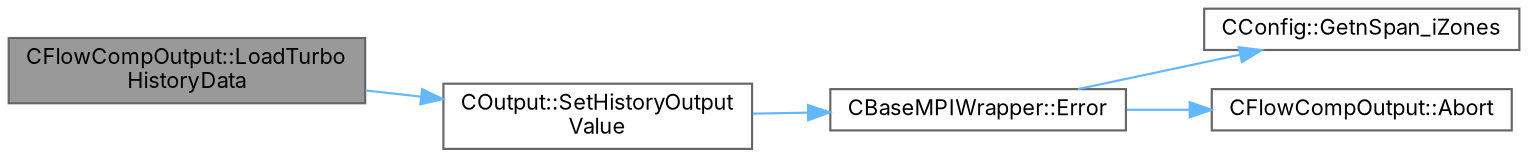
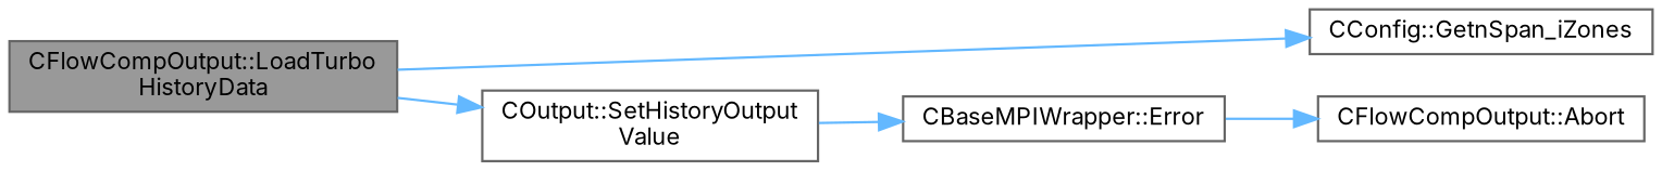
  digraph {
    fontname=Inter
    rankdir=LR
    node [color=grey40 fillcolor=white fontname=Inter fontsize=10 shape=box style=filled]
    edge [color=steelblue1 fontname=Inter fontsize=10 labelfontname=Helvetica labelfontsize=10 style=solid]
    n1 [color=gray40 fillcolor=grey60 fontcolor=black height=0.2 label="CFlowCompOutput::LoadTurbo\lHistoryData" width=0.4]
    n2 [height=0.2 label="CConfig::GetnSpan_iZones" width=0.4]
    n3 [height=0.2 label="COutput::SetHistoryOutput\lValue" width=0.4]
    n4 [height=0.2 label="CBaseMPIWrapper::Error" width=0.4]
    n5 [height=0.2 label="CFlowCompOutput::Abort" width=0.4]
-   n4 -> n2
+   n1 -> n2
    n1 -> n3
    n3 -> n4
    n4 -> n5
  }
